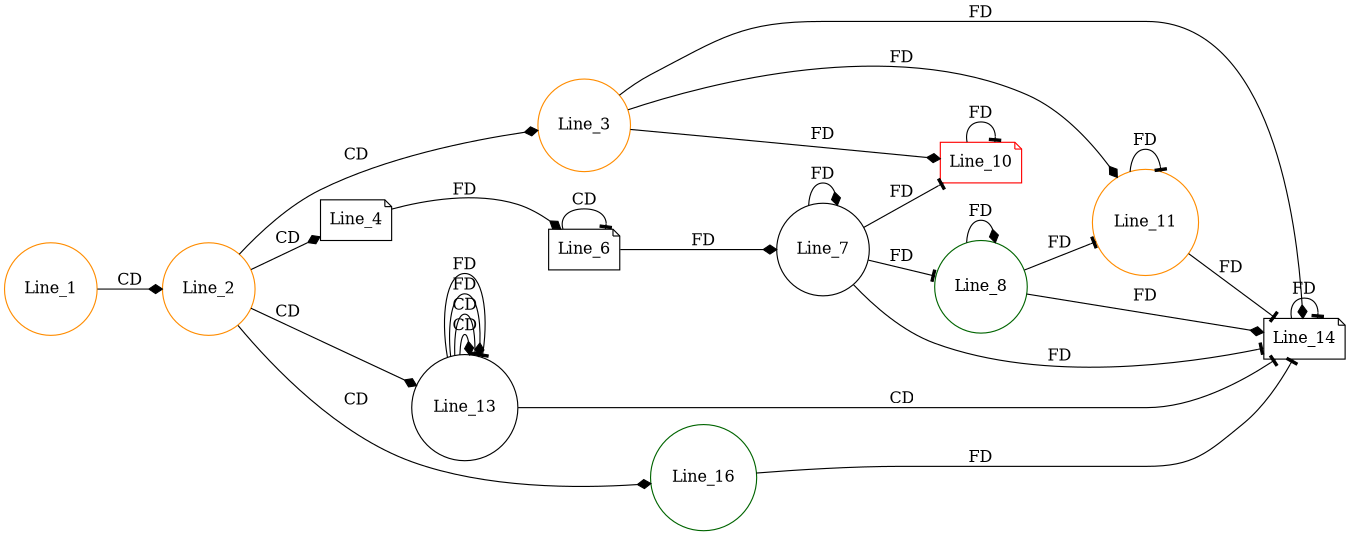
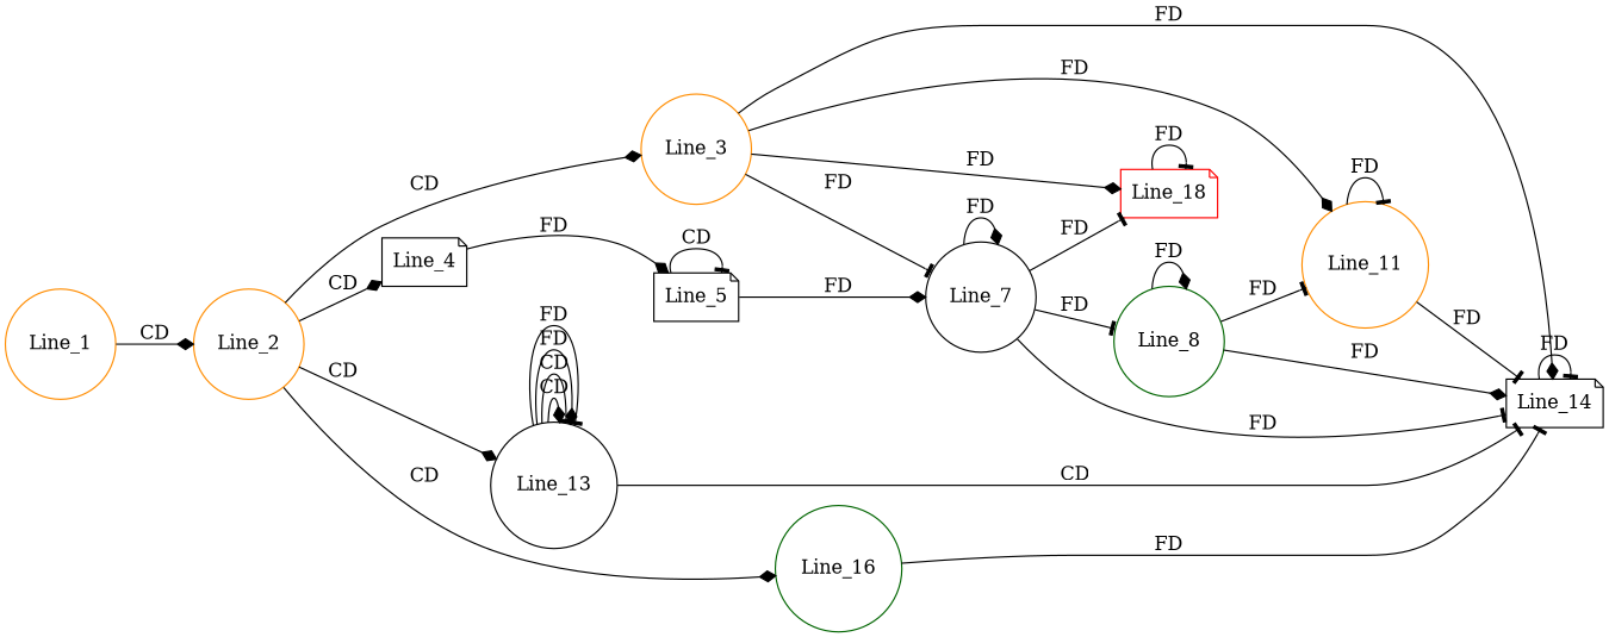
  digraph {
    rankdir=LR
    node [color=black shape=circle]
    edge [arrowhead=diamond]
    Line_1 [color=darkorange]
    Line_2 [color=darkorange]
    Line_3 [color=darkorange]
    Line_4 [shape=note]
    Line_13
    Line_16 [color=darkgreen]
    Line_7
-   Line_10 [color=red shape=note]
+   Line_10 [color=red shape=note label=Line_18]
    Line_11 [color=darkorange]
    Line_14 [shape=note]
-   Line_6 [shape=note]
+   Line_6 [shape=note label=Line_5]
    Line_8 [color=darkgreen]
    Line_1 -> Line_2 [label=CD]
    Line_2 -> Line_3 [label=CD]
    Line_2 -> Line_4 [label=CD]
    Line_2 -> Line_13 [label=CD]
    Line_2 -> Line_16 [label=CD]
+   Line_3 -> Line_7 [arrowhead=tee label=FD]
    Line_3 -> Line_10 [label=FD]
    Line_3 -> Line_11 [label=FD]
    Line_3 -> Line_14 [label=FD]
    Line_4 -> Line_6 [label=FD]
    Line_13 -> Line_13 [label=CD]
    Line_13 -> Line_13 [arrowhead=tee label=CD]
    Line_13 -> Line_13 [label=FD]
    Line_13 -> Line_13 [arrowhead=tee label=FD]
    Line_13 -> Line_14 [arrowhead=tee label=CD]
    Line_16 -> Line_14 [arrowhead=tee label=FD]
    Line_7 -> Line_7 [label=FD]
    Line_7 -> Line_10 [arrowhead=tee label=FD]
    Line_7 -> Line_14 [arrowhead=tee label=FD]
    Line_7 -> Line_8 [arrowhead=tee label=FD]
    Line_10 -> Line_10 [arrowhead=tee label=FD]
    Line_11 -> Line_11 [arrowhead=tee label=FD]
    Line_11 -> Line_14 [arrowhead=tee label=FD]
    Line_14 -> Line_14 [arrowhead=tee label=FD]
    Line_6 -> Line_7 [label=FD]
    Line_6 -> Line_6 [arrowhead=tee label=CD]
    Line_8 -> Line_11 [arrowhead=tee label=FD]
    Line_8 -> Line_14 [label=FD]
    Line_8 -> Line_8 [label=FD]
  }
